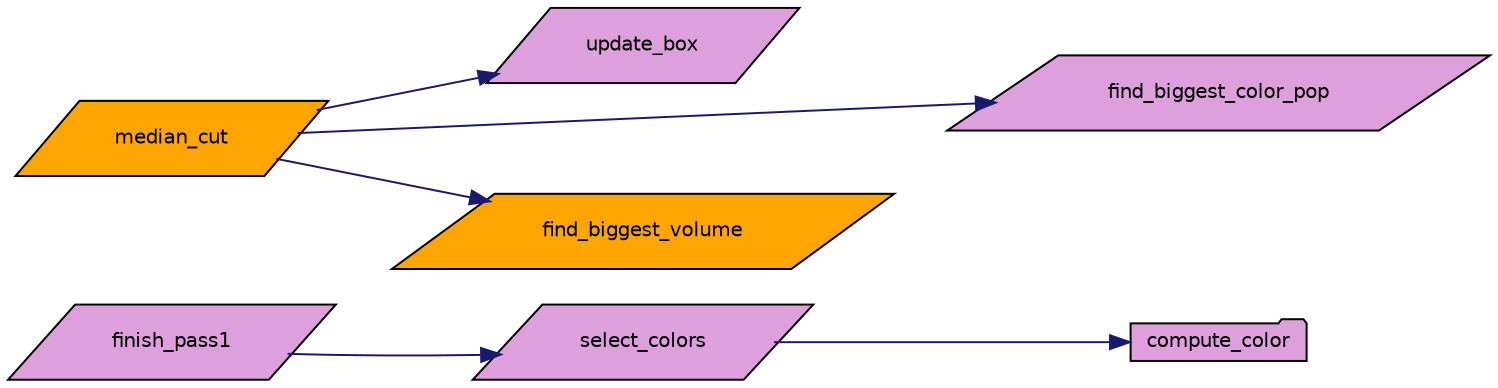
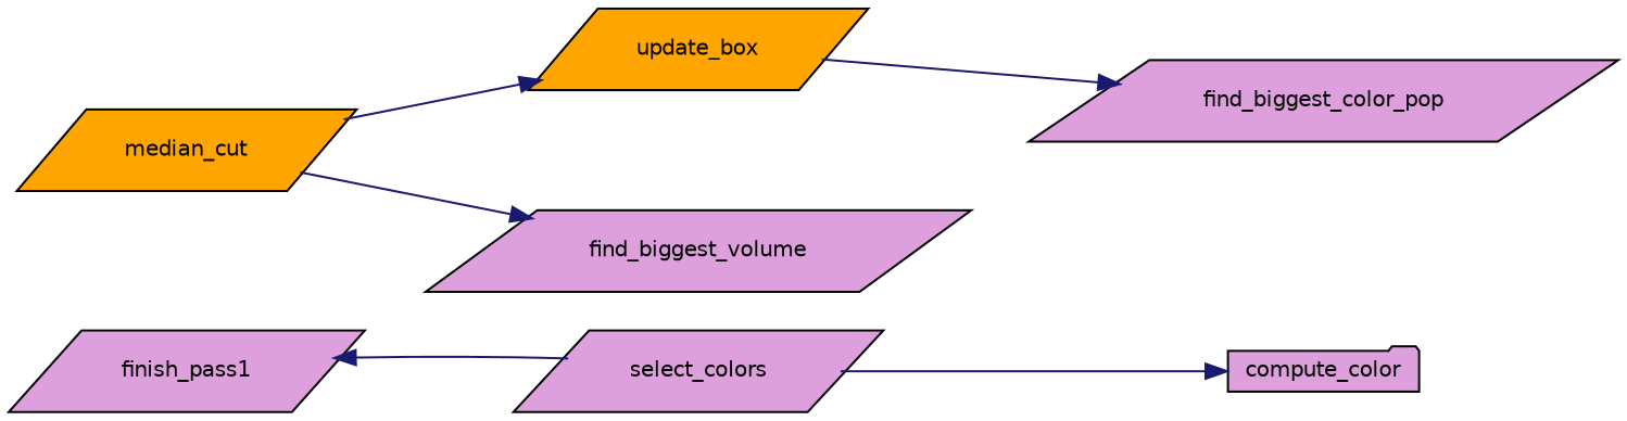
  digraph {
    rankdir=LR
    node [color=black fillcolor=plum fontname=Helvetica fontsize=10 shape=parallelogram style=filled]
    edge [arrowhead=normal color=midnightblue fontname=Helvetica fontsize=10 labelfontname=Helvetica labelfontsize=10 style=solid]
    n1 [fontcolor=black height=0.2 label=finish_pass1 width=0.4]
    n2 [height=0.2 label=select_colors width=0.4]
    n3 [height=0.2 label=compute_color shape=folder width=0.4]
-   n4 [height=0.2 label=update_box width=0.4]
+   n4 [fillcolor=orange height=0.2 label=update_box width=0.4]
    n5 [fillcolor=orange height=0.2 label=median_cut width=0.4]
    n6 [height=0.2 label=find_biggest_color_pop width=0.4]
-   n7 [fillcolor=orange height=0.2 label=find_biggest_volume width=0.4]
-   n1 -> n2
+   n7 [height=0.2 label=find_biggest_volume width=0.4]
+   n2 -> n1
    n2 -> n3
    n5 -> n4
-   n5 -> n6
+   n4 -> n6
    n5 -> n7
  }
